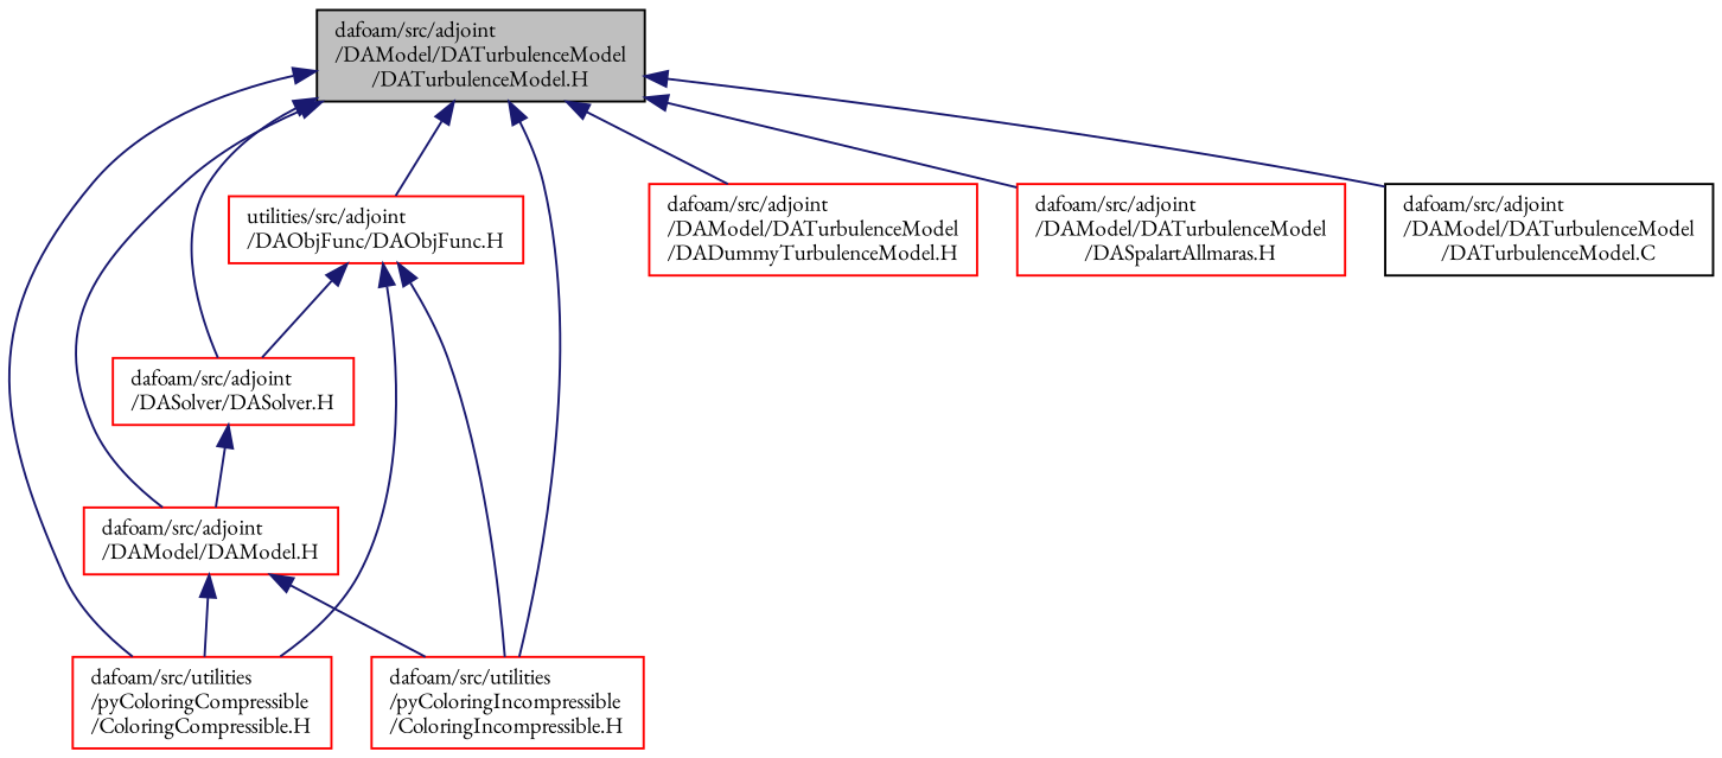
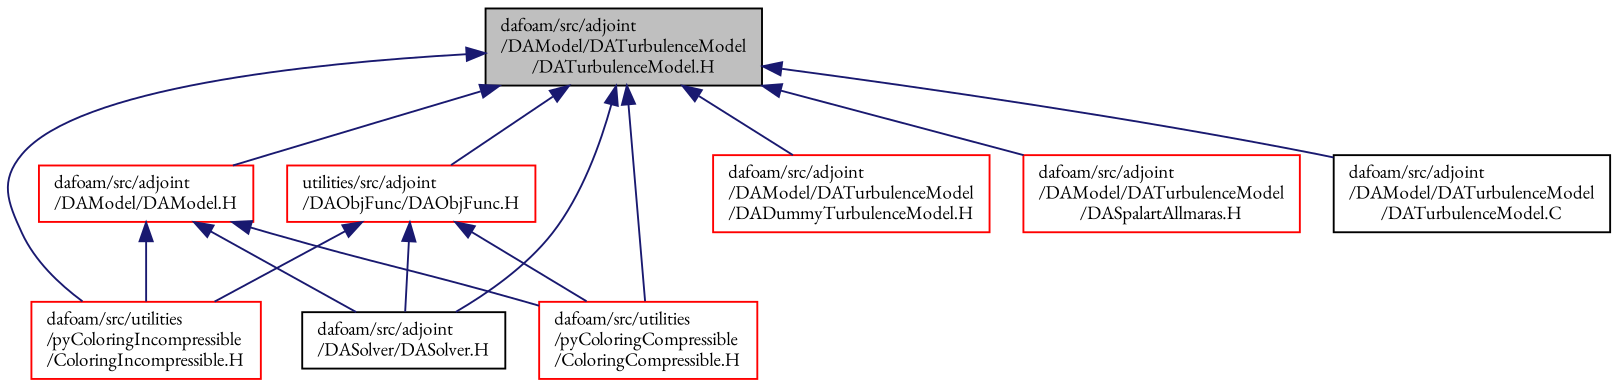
  digraph {
    fontname="EB Garamond"
    node [color=red fontname="EB Garamond" fontsize=10 shape=record]
    edge [color=midnightblue dir=back fontname="EB Garamond" fontsize=10 labelfontname=Helvetica labelfontsize=10 style=solid]
    n1 [color=black fillcolor=grey75 fontcolor=black height=0.2 label="dafoam/src/adjoint\l/DAModel/DATurbulenceModel\l/DATurbulenceModel.H" style=filled width=0.4]
    n2 [height=0.2 label="dafoam/src/adjoint\l/DAModel/DAModel.H" width=0.4]
-   n3 [height=0.2 label="dafoam/src/adjoint\l/DASolver/DASolver.H" width=0.4]
+   n3 [color=black height=0.2 label="dafoam/src/adjoint\l/DASolver/DASolver.H" width=0.4]
    n4 [height=0.2 label="dafoam/src/utilities\l/pyColoringCompressible\l/ColoringCompressible.H" width=0.4]
    n5 [height=0.2 label="dafoam/src/utilities\l/pyColoringIncompressible\l/ColoringIncompressible.H" width=0.4]
    n6 [height=0.2 label="dafoam/src/adjoint\l/DAModel/DATurbulenceModel\l/DADummyTurbulenceModel.H" width=0.4]
    n7 [height=0.2 label="dafoam/src/adjoint\l/DAModel/DATurbulenceModel\l/DASpalartAllmaras.H" width=0.4]
    n8 [color=black height=0.2 label="dafoam/src/adjoint\l/DAModel/DATurbulenceModel\l/DATurbulenceModel.C" width=0.4]
    n9 [height=0.2 label="utilities/src/adjoint\l/DAObjFunc/DAObjFunc.H" width=0.4]
    n1 -> n2
    n1 -> n3
    n1 -> n4
    n1 -> n5
    n1 -> n6
    n1 -> n7
    n1 -> n8
    n1 -> n9
-   n3 -> n2
+   n2 -> n3
    n2 -> n4
    n2 -> n5
    n9 -> n3
    n9 -> n4
    n9 -> n5
  }
